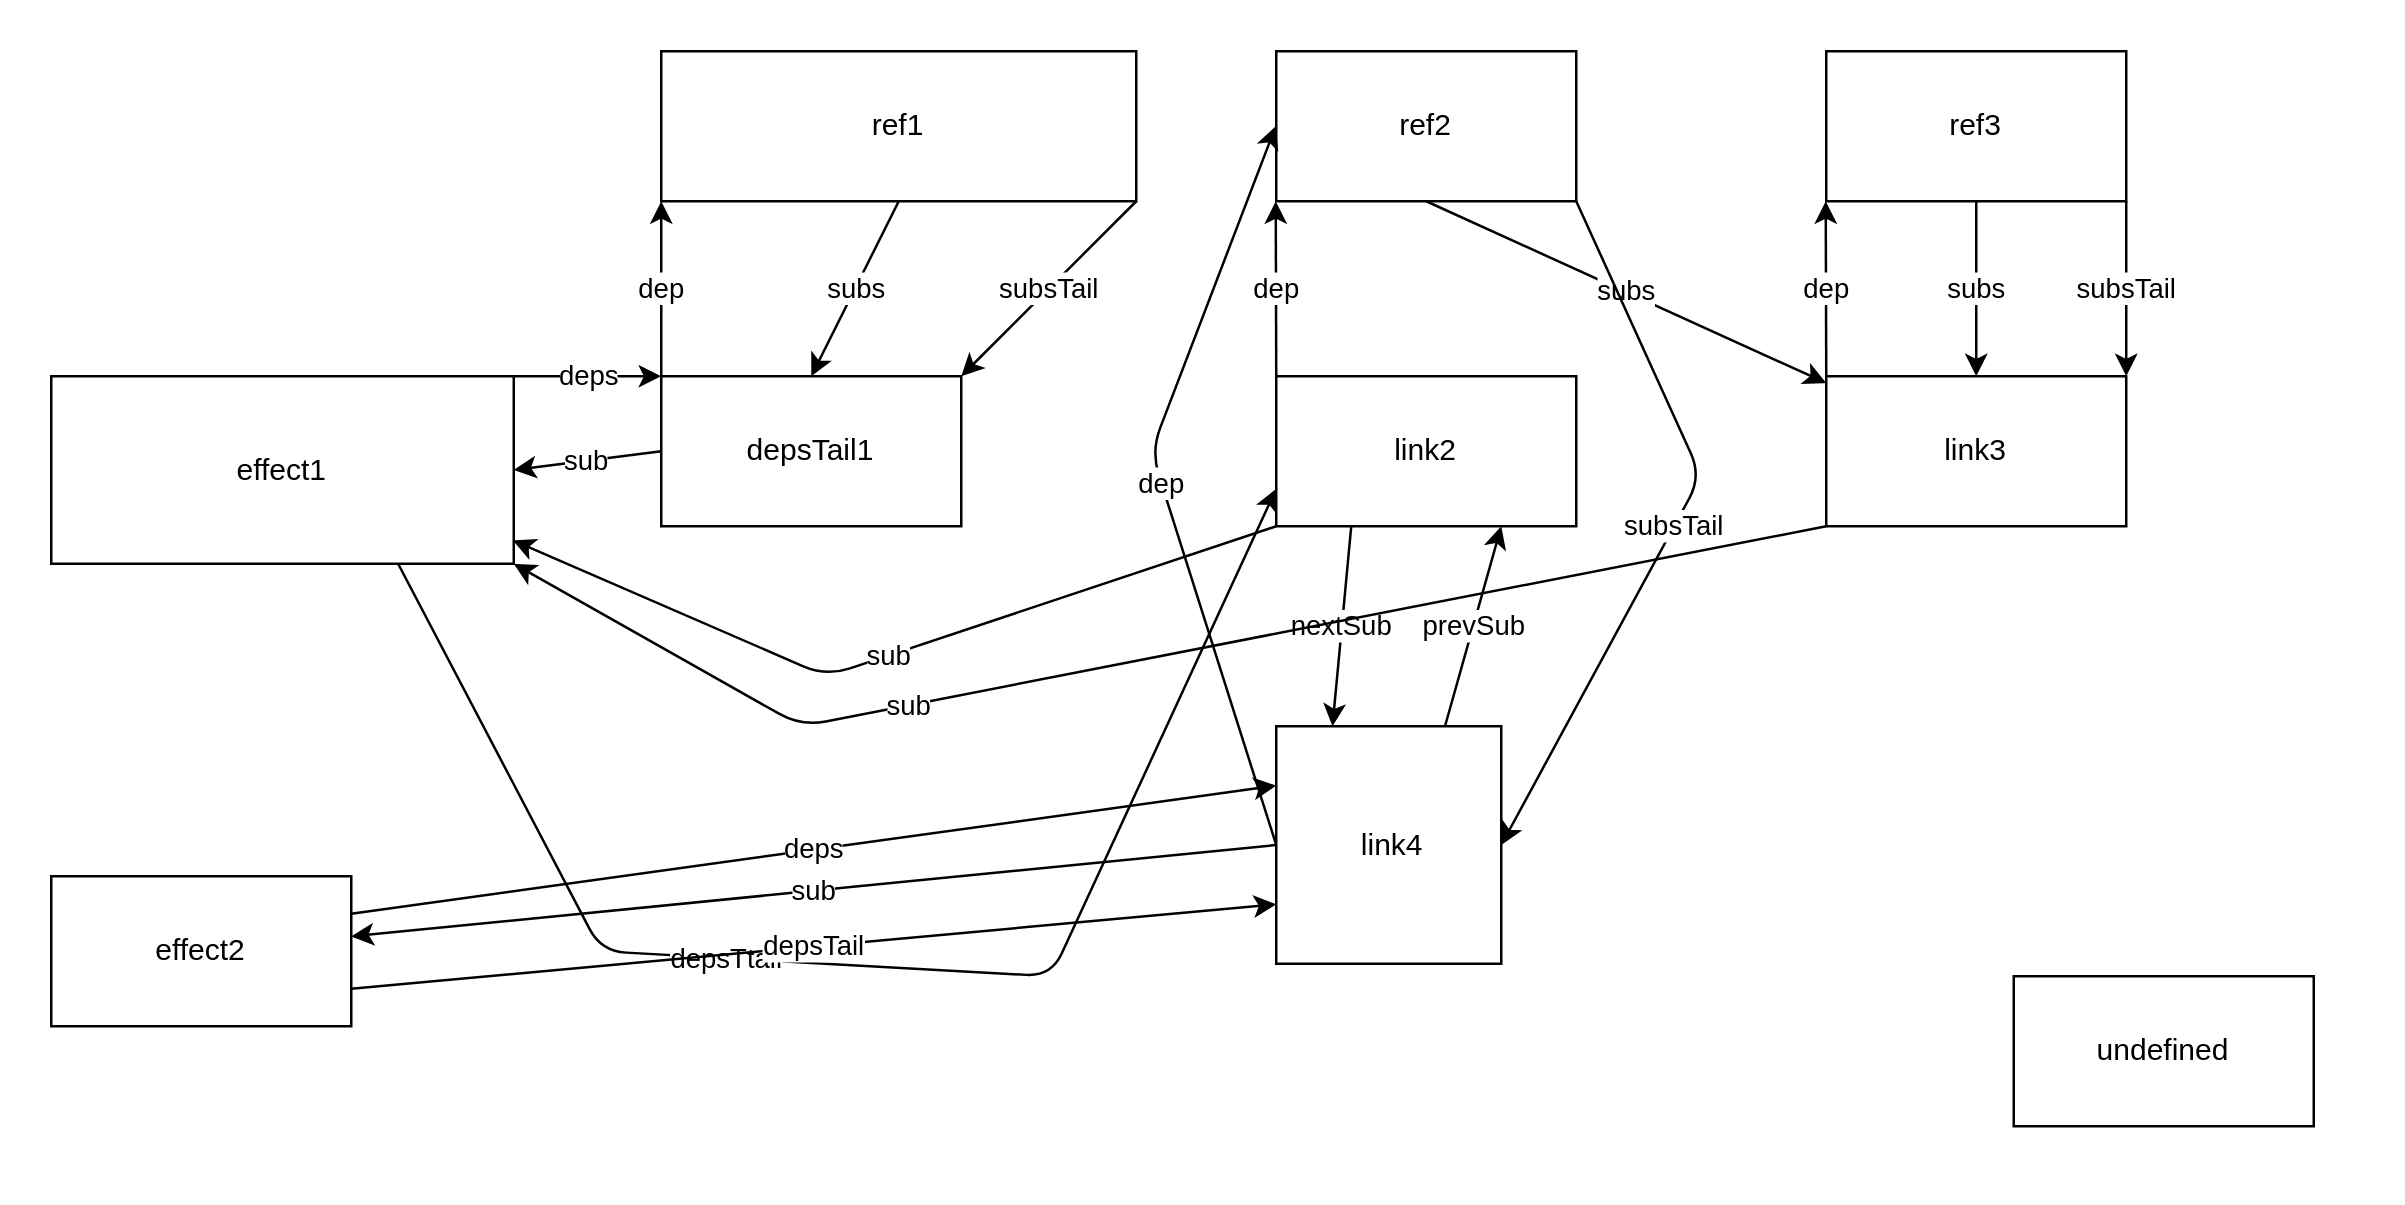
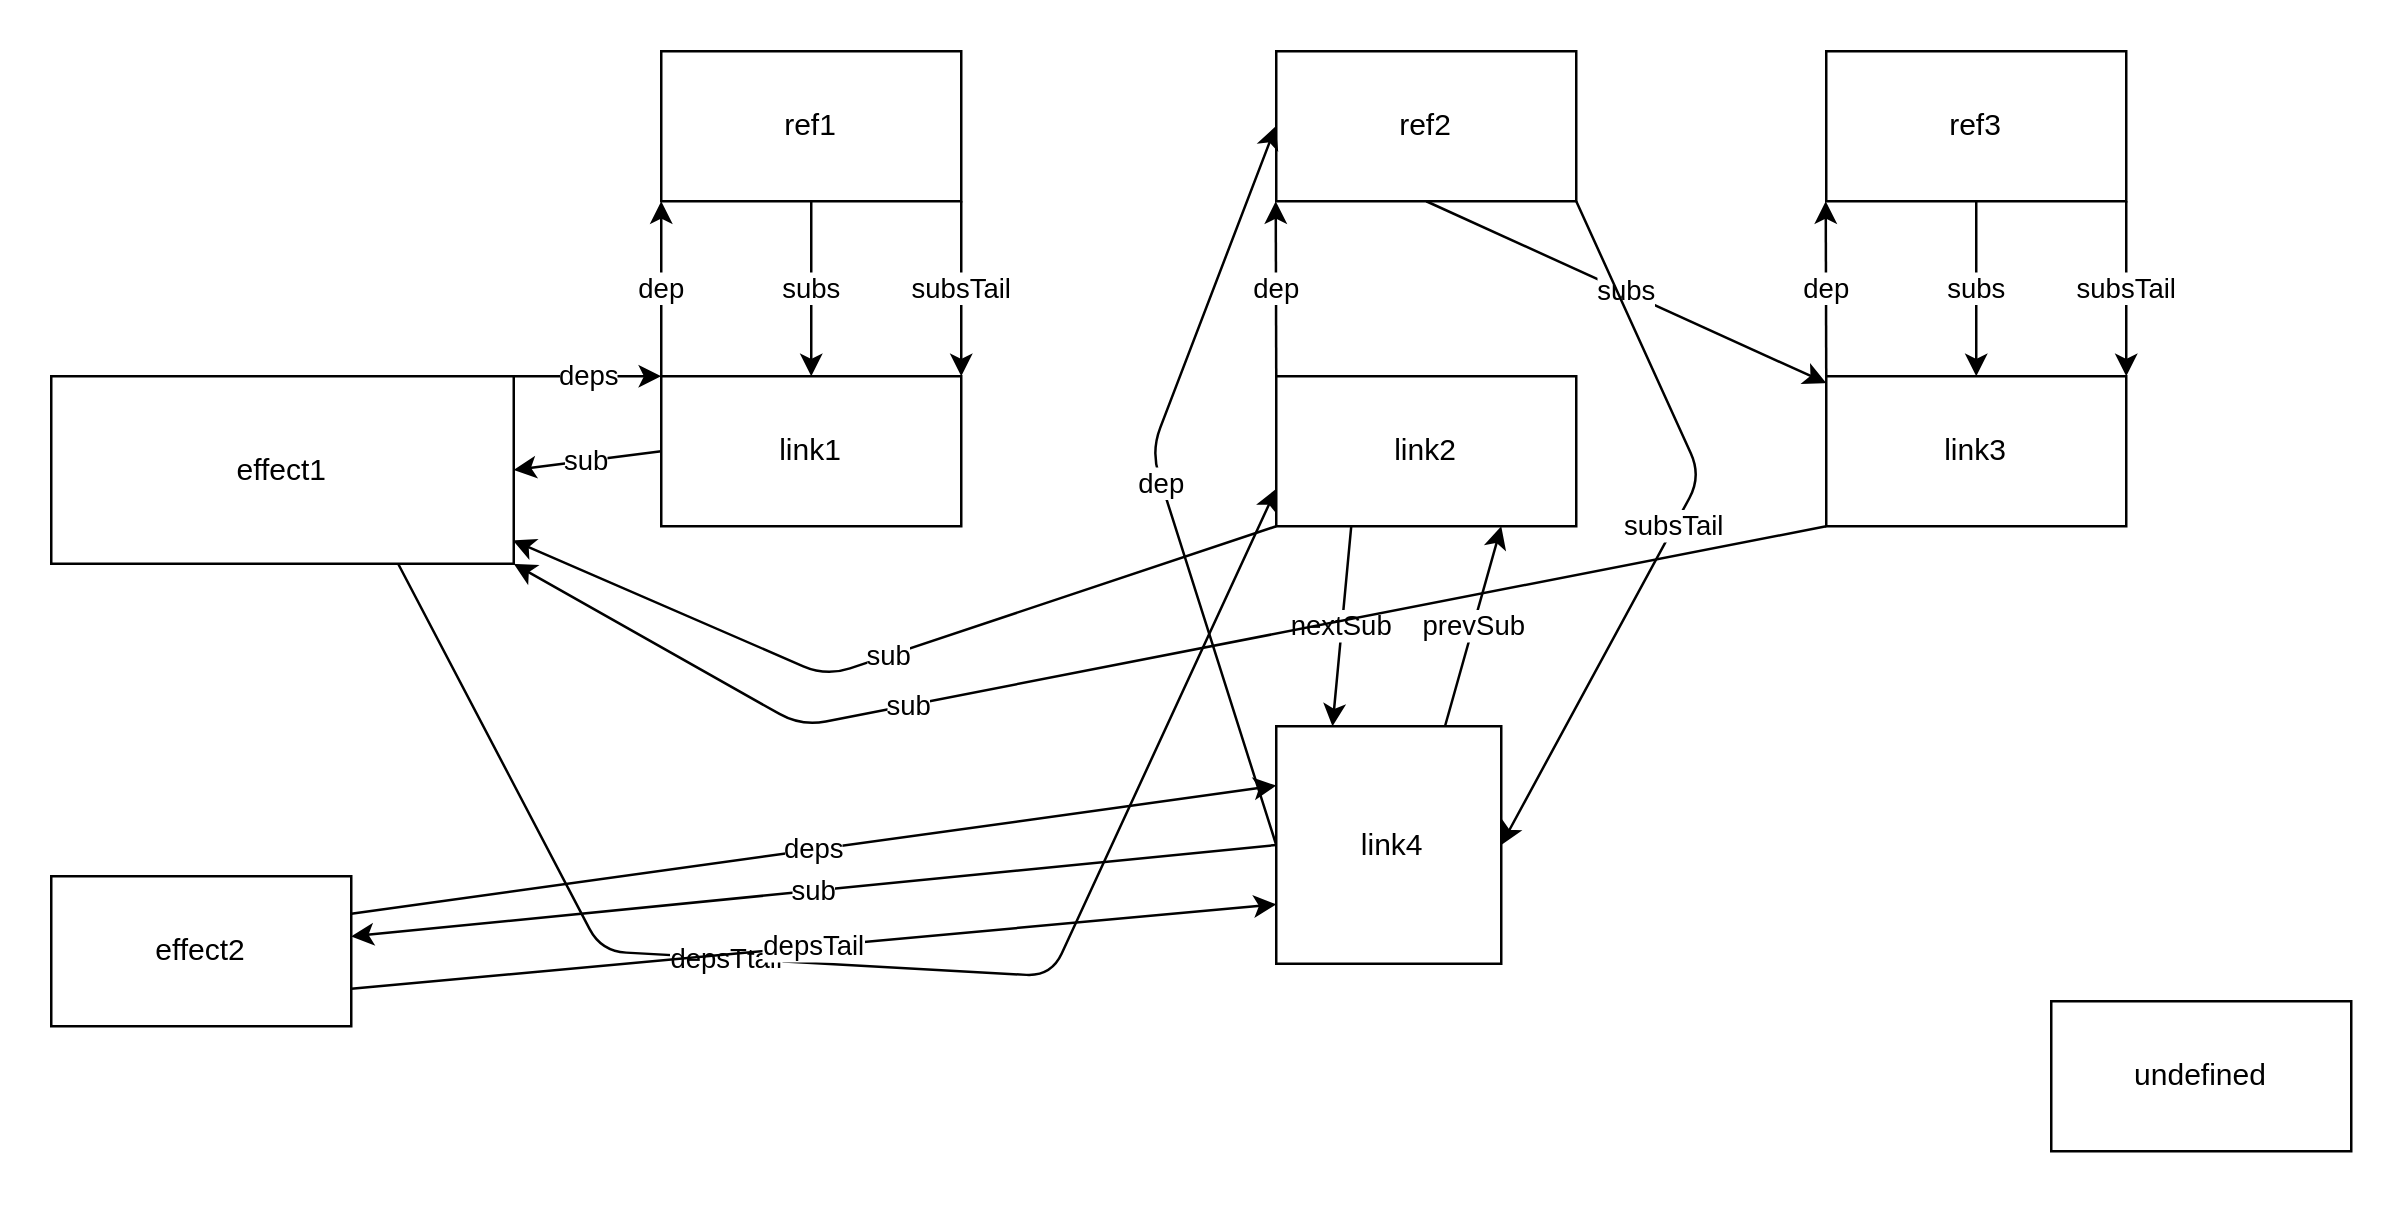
  <mxCell id="0" />
  <mxCell id="1" parent="0" />
  <mxCell id="2" value="deps" style="edgeStyle=none;html=1;exitX=1;exitY=0;exitDx=0;exitDy=0;entryX=0;entryY=0;entryDx=0;entryDy=0;" edge="1" parent="1" source="4" target="7"><mxGeometry relative="1" as="geometry" /></mxCell>
  <mxCell id="3" value="depsTtail" style="edgeStyle=none;html=1;exitX=0.75;exitY=1;exitDx=0;exitDy=0;entryX=0;entryY=0.75;entryDx=0;entryDy=0;" edge="1" parent="1" source="4" target="16"><mxGeometry x="-0.209" relative="1" as="geometry"><Array as="points"><mxPoint x="240" y="380" /><mxPoint x="420" y="390" /></Array><mxPoint as="offset" /></mxGeometry></mxCell>
  <mxCell id="4" value="effect1" style="whiteSpace=wrap;html=1;" vertex="1" parent="1"><mxGeometry x="20" y="150" width="185" height="75" as="geometry" /></mxCell>
  <mxCell id="5" value="sub" style="edgeStyle=none;html=1;exitX=0;exitY=0.5;exitDx=0;exitDy=0;entryX=1;entryY=0.5;entryDx=0;entryDy=0;" edge="1" parent="1" source="7" target="4"><mxGeometry relative="1" as="geometry" /></mxCell>
  <mxCell id="6" value="dep" style="edgeStyle=none;html=1;exitX=0;exitY=0;exitDx=0;exitDy=0;entryX=0;entryY=1;entryDx=0;entryDy=0;" edge="1" parent="1" source="7" target="10"><mxGeometry relative="1" as="geometry" /></mxCell>
- <mxCell id="7" value="depsTail1" style="whiteSpace=wrap;html=1;" vertex="1" parent="1"><mxGeometry x="264" y="150" width="120" height="60" as="geometry" /></mxCell>
+ <mxCell id="7" value="link1" style="whiteSpace=wrap;html=1;" vertex="1" parent="1"><mxGeometry x="264" y="150" width="120" height="60" as="geometry" /></mxCell>
  <mxCell id="8" value="subs" style="edgeStyle=none;html=1;exitX=0.5;exitY=1;exitDx=0;exitDy=0;entryX=0.5;entryY=0;entryDx=0;entryDy=0;" edge="1" parent="1" source="10" target="7"><mxGeometry relative="1" as="geometry" /></mxCell>
  <mxCell id="9" value="subsTail" style="edgeStyle=none;html=1;exitX=1;exitY=1;exitDx=0;exitDy=0;entryX=1;entryY=0;entryDx=0;entryDy=0;" edge="1" parent="1" source="10" target="7"><mxGeometry relative="1" as="geometry" /></mxCell>
- <mxCell id="10" value="ref1" style="whiteSpace=wrap;html=1;" vertex="1" parent="1"><mxGeometry x="264" y="20" width="190" height="60" as="geometry" /></mxCell>
+ <mxCell id="10" value="ref1" style="whiteSpace=wrap;html=1;" vertex="1" parent="1"><mxGeometry x="264" y="20" width="120" height="60" as="geometry" /></mxCell>
  <mxCell id="11" value="subs" style="edgeStyle=none;html=1;exitX=0.5;exitY=1;exitDx=0;exitDy=0;" edge="1" parent="1" source="13" target="22"><mxGeometry relative="1" as="geometry" /></mxCell>
  <mxCell id="12" value="subsTail" style="edgeStyle=none;html=1;exitX=1;exitY=1;exitDx=0;exitDy=0;entryX=1;entryY=0.5;entryDx=0;entryDy=0;" edge="1" parent="1" source="13" target="28"><mxGeometry relative="1" as="geometry"><Array as="points"><mxPoint x="680" y="190" /></Array></mxGeometry></mxCell>
  <mxCell id="13" value="ref2" style="whiteSpace=wrap;html=1;" vertex="1" parent="1"><mxGeometry x="510" y="20" width="120" height="60" as="geometry" /></mxCell>
  <mxCell id="14" value="dep" style="edgeStyle=none;html=1;exitX=0;exitY=0;exitDx=0;exitDy=0;" edge="1" parent="1" source="16"><mxGeometry relative="1" as="geometry"><mxPoint x="509.789" y="80" as="targetPoint" /></mxGeometry></mxCell>
  <mxCell id="15" value="nextSub" style="edgeStyle=none;html=1;exitX=0.25;exitY=1;exitDx=0;exitDy=0;entryX=0.25;entryY=0;entryDx=0;entryDy=0;" edge="1" parent="1" source="16" target="28"><mxGeometry relative="1" as="geometry" /></mxCell>
  <mxCell id="16" value="link2" style="whiteSpace=wrap;html=1;" vertex="1" parent="1"><mxGeometry x="510" y="150" width="120" height="60" as="geometry" /></mxCell>
  <mxCell id="17" value="subs" style="edgeStyle=none;html=1;exitX=0.5;exitY=1;exitDx=0;exitDy=0;" edge="1" parent="1" source="19" target="22"><mxGeometry relative="1" as="geometry" /></mxCell>
  <mxCell id="18" value="subsTail" style="edgeStyle=none;html=1;exitX=1;exitY=1;exitDx=0;exitDy=0;entryX=1;entryY=0;entryDx=0;entryDy=0;" edge="1" parent="1" source="19" target="22"><mxGeometry relative="1" as="geometry" /></mxCell>
  <mxCell id="19" value="ref3" style="whiteSpace=wrap;html=1;" vertex="1" parent="1"><mxGeometry x="730" y="20" width="120" height="60" as="geometry" /></mxCell>
  <mxCell id="20" value="dep" style="edgeStyle=none;html=1;exitX=0;exitY=0;exitDx=0;exitDy=0;" edge="1" parent="1" source="22"><mxGeometry relative="1" as="geometry"><mxPoint x="729.789" y="80" as="targetPoint" /></mxGeometry></mxCell>
  <mxCell id="21" value="sub" style="edgeStyle=none;html=1;exitX=0;exitY=1;exitDx=0;exitDy=0;entryX=1;entryY=1;entryDx=0;entryDy=0;" edge="1" parent="1" source="22" target="4"><mxGeometry x="0.359" relative="1" as="geometry"><Array as="points"><mxPoint x="320" y="290" /></Array><mxPoint as="offset" /></mxGeometry></mxCell>
  <mxCell id="22" value="link3" style="whiteSpace=wrap;html=1;" vertex="1" parent="1"><mxGeometry x="730" y="150" width="120" height="60" as="geometry" /></mxCell>
  <mxCell id="23" value="sub" style="edgeStyle=none;html=1;exitX=0;exitY=1;exitDx=0;exitDy=0;entryX=0.998;entryY=0.875;entryDx=0;entryDy=0;entryPerimeter=0;" edge="1" parent="1" source="16" target="4"><mxGeometry relative="1" as="geometry"><Array as="points"><mxPoint x="330" y="270" /></Array><mxPoint as="offset" /></mxGeometry></mxCell>
- <mxCell id="24" value="undefined" style="whiteSpace=wrap;html=1;" vertex="1" parent="1"><mxGeometry x="805" y="390" width="120" height="60" as="geometry" /></mxCell>
+ <mxCell id="24" value="undefined" style="whiteSpace=wrap;html=1;" vertex="1" parent="1"><mxGeometry x="820" y="400" width="120" height="60" as="geometry" /></mxCell>
  <mxCell id="25" value="prevSub" style="edgeStyle=none;html=1;exitX=0.75;exitY=0;exitDx=0;exitDy=0;entryX=0.75;entryY=1;entryDx=0;entryDy=0;" edge="1" parent="1" source="28" target="16"><mxGeometry relative="1" as="geometry" /></mxCell>
  <mxCell id="26" value="dep" style="edgeStyle=none;html=1;exitX=0;exitY=0.5;exitDx=0;exitDy=0;" edge="1" parent="1" source="28"><mxGeometry relative="1" as="geometry"><mxPoint x="509.789" y="50" as="targetPoint" /><Array as="points"><mxPoint x="460" y="180" /></Array></mxGeometry></mxCell>
  <mxCell id="27" value="sub" style="edgeStyle=none;html=1;exitX=0;exitY=0.5;exitDx=0;exitDy=0;" edge="1" parent="1" source="28" target="31"><mxGeometry relative="1" as="geometry" /></mxCell>
  <mxCell id="28" value="&amp;nbsp;link4" style="whiteSpace=wrap;html=1;" vertex="1" parent="1"><mxGeometry x="510" y="290" width="90" height="95" as="geometry" /></mxCell>
  <mxCell id="29" value="deps" style="edgeStyle=none;html=1;exitX=1;exitY=0.25;exitDx=0;exitDy=0;entryX=0;entryY=0.25;entryDx=0;entryDy=0;" edge="1" parent="1" source="31" target="28"><mxGeometry relative="1" as="geometry" /></mxCell>
  <mxCell id="30" value="depsTail" style="edgeStyle=none;html=1;exitX=1;exitY=0.75;exitDx=0;exitDy=0;entryX=0;entryY=0.75;entryDx=0;entryDy=0;" edge="1" parent="1" source="31" target="28"><mxGeometry relative="1" as="geometry" /></mxCell>
  <mxCell id="31" value="effect2" style="whiteSpace=wrap;html=1;" vertex="1" parent="1"><mxGeometry x="20" y="350" width="120" height="60" as="geometry" /></mxCell>
